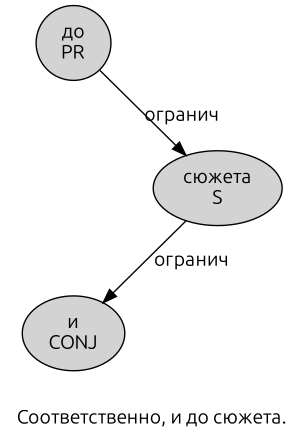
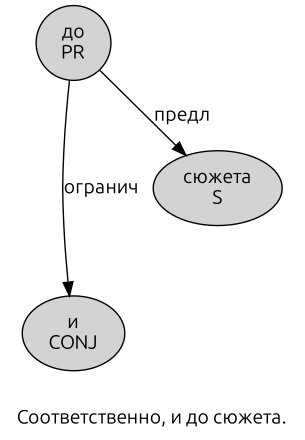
  digraph {
    fontname=Ubuntu
    label="Соответственно, и до сюжета."
    node [fillcolor=lightgray fontname=Ubuntu penwidth=1 shape=ellipse style=filled]
    edge [fontname=Ubuntu]
    n1 [label="и\nCONJ"]
    n2 [label="до\nPR"]
    n3 [label="сюжета\nS"]
-   n3 -> n1 [label="огранич"]
-   n2 -> n3 [label="огранич"]
+   n2 -> n1 [label="огранич"]
+   n2 -> n3 [label="предл"]
  }
